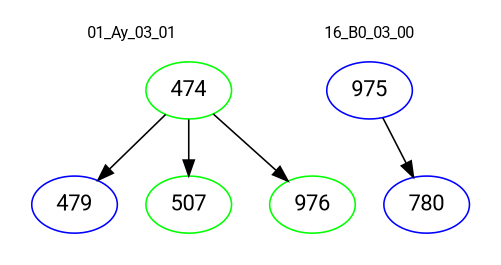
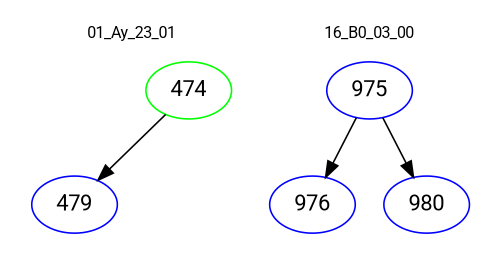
  digraph {
    fontname=Roboto
    node [color=green fontname=Roboto]
    edge [color=black fontname=Roboto]
    n1 [label=474]
    n2 [color=blue label=479]
-   n3 [label=507]
    n4 [color=blue label=975]
-   n5 [color=blue label=780]
-   n6 [label=976]
+   n5 [color=blue label=980]
+   n6 [color=blue label=976]
    subgraph cluster_1 {
      color=white
      fontsize=10
-     label="01_Ay_03_01"
+     label="01_Ay_23_01"
      n1
      n2
-     n3
    }
    subgraph cluster_2 {
      color=white
      fontsize=10
      label="16_B0_03_00"
      n4
      n5
      n6
    }
    n1 -> n2
-   n1 -> n3
    n4 -> n5
-   n1 -> n6
+   n4 -> n6
  }
